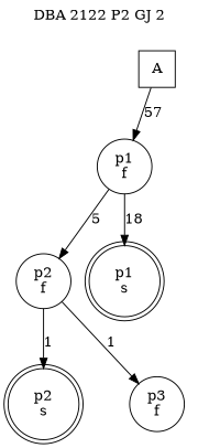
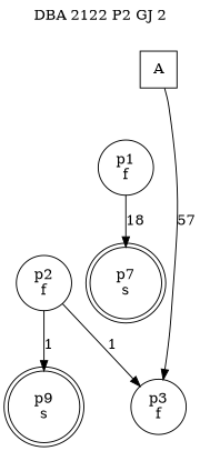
  digraph {
    label=" DBA 2122 P2 GJ 2 "
    labelloc=tl
    rankdir=TB
    node [shape=circle]
    n1 [label=A shape=square]
    n2 [label="p1\nf"]
-   n3 [label="p1\ns" shape=doublecircle]
+   n3 [label="p7\ns" shape=doublecircle]
    n4 [label="p2\nf"]
    n5 [label="p3\nf"]
-   n6 [label="p2\ns" shape=doublecircle]
-   n1 -> n2 [label=57]
+   n6 [label="p9\ns" shape=doublecircle]
+   n1 -> n5 [label=57]
    n2 -> n3 [label=18]
-   n2 -> n4 [label=5]
    n4 -> n5 [label=1]
    n4 -> n6 [label=1]
  }
